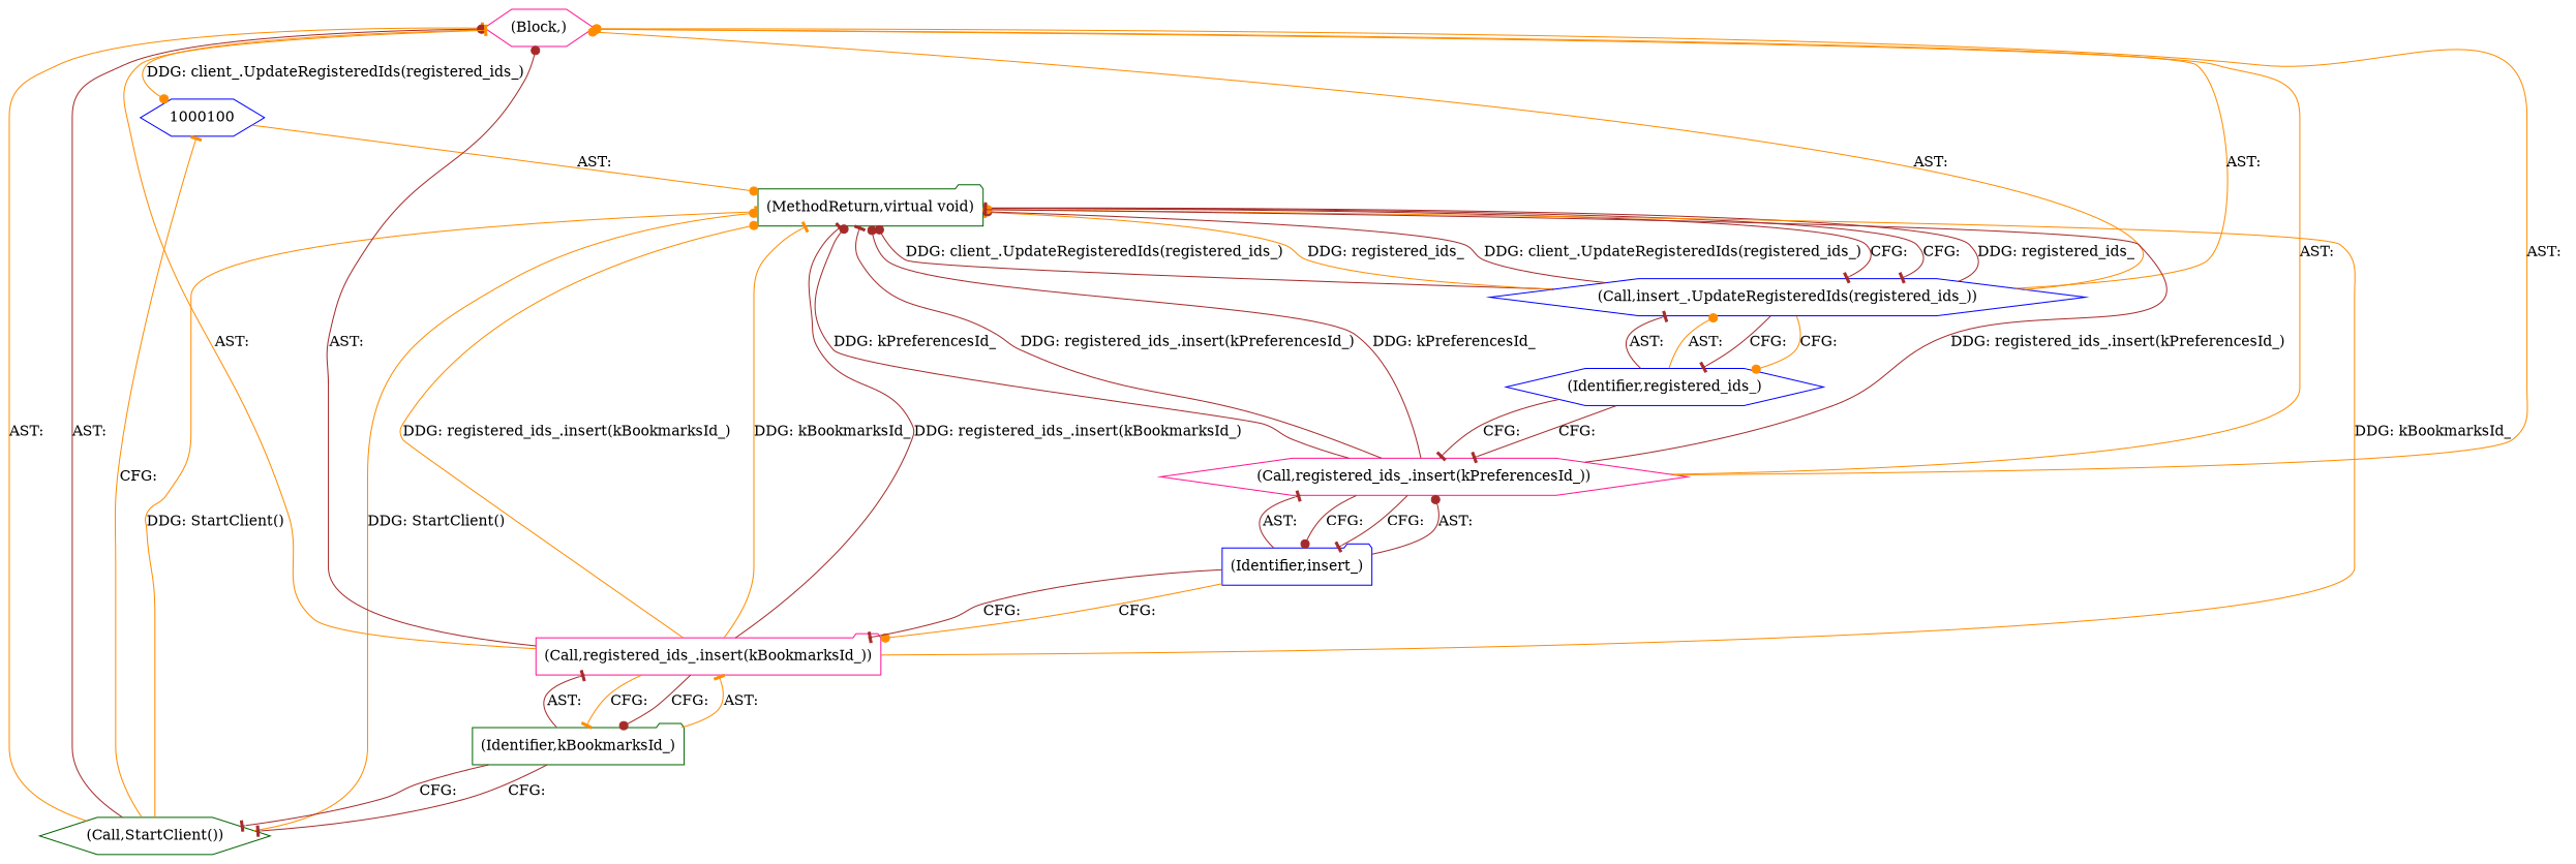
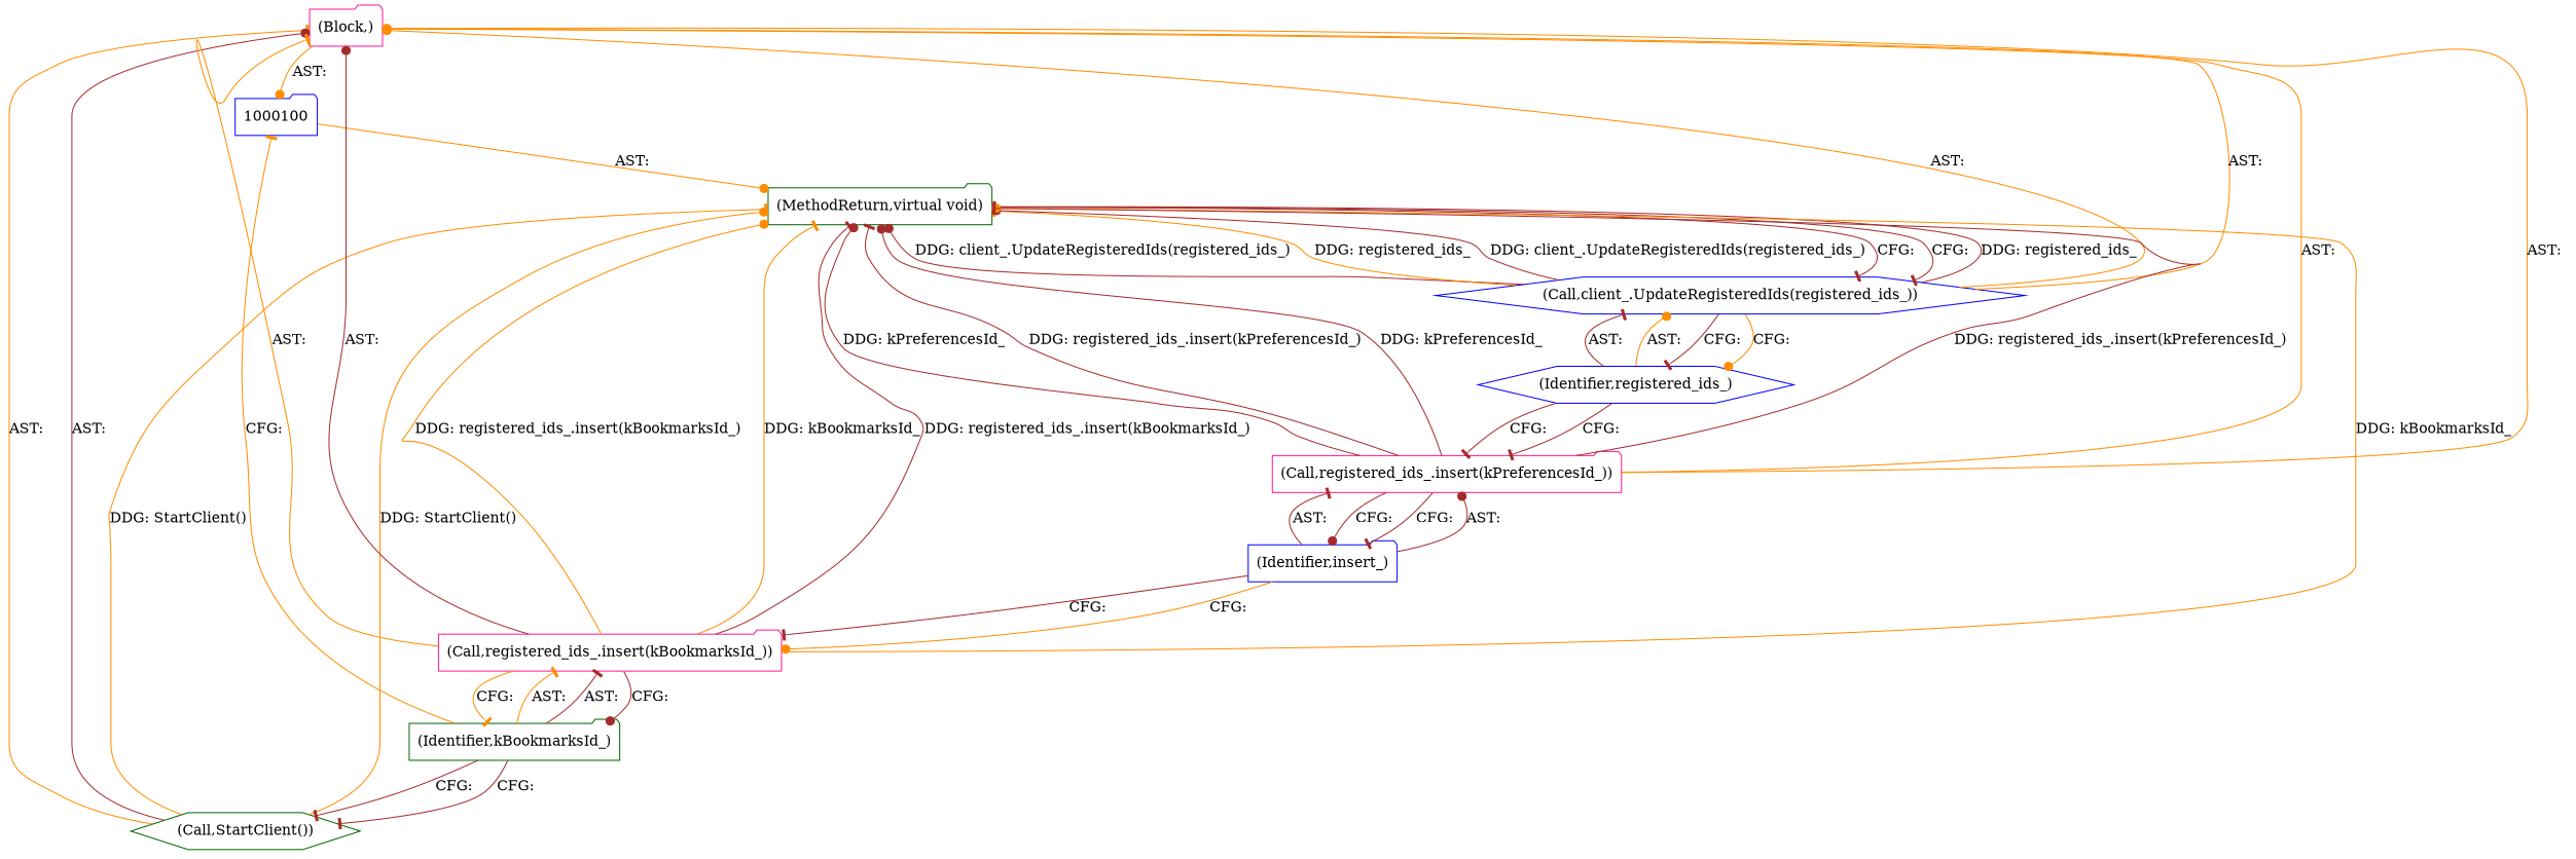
  digraph {
    node [color=blue shape=folder]
    edge [arrowhead=tee color=brown]
-   n1 [color=deeppink label="(Block,)" shape=hexagon]
-   1000100 [shape=hexagon]
+   n1 [color=deeppink label="(Block,)"]
+   1000100
    n3 [color=darkgreen label="(MethodReturn,virtual void)"]
-   n4 [label="(Call,insert_.UpdateRegisteredIds(registered_ids_))" shape=hexagon]
+   n4 [label="(Call,client_.UpdateRegisteredIds(registered_ids_))" shape=hexagon]
    n5 [label="(Identifier,registered_ids_)" shape=hexagon]
    n6 [color=darkgreen label="(Call,StartClient())" shape=hexagon]
    n7 [color=darkgreen label="(Identifier,kBookmarksId_)"]
    n8 [color=deeppink label="(Call,registered_ids_.insert(kBookmarksId_))"]
    n9 [label="(Identifier,insert_)"]
-   n10 [color=deeppink label="(Call,registered_ids_.insert(kPreferencesId_))" shape=hexagon]
-   n1 -> 1000100 [arrowhead=dot color=darkorange label="DDG: client_.UpdateRegisteredIds(registered_ids_)"]
+   n10 [color=deeppink label="(Call,registered_ids_.insert(kPreferencesId_))"]
+   n1 -> 1000100 [arrowhead=dot color=darkorange label="AST: "]
    1000100 -> n3 [arrowhead=dot color=darkorange label="AST: "]
    n3 -> n4 [label="CFG: "]
    n3 -> n4 [label="CFG: "]
    n4 -> n1 [arrowhead=dot color=darkorange label="AST: "]
    n4 -> n1 [arrowhead=dot color=darkorange label="AST: "]
    n4 -> n3 [label="DDG: registered_ids_"]
    n4 -> n3 [arrowhead=dot label="DDG: client_.UpdateRegisteredIds(registered_ids_)"]
    n4 -> n3 [color=darkorange label="DDG: registered_ids_"]
    n4 -> n3 [arrowhead=dot label="DDG: client_.UpdateRegisteredIds(registered_ids_)"]
    n4 -> n5 [label="CFG: "]
    n4 -> n5 [arrowhead=dot color=darkorange label="CFG: "]
    n5 -> n4 [label="AST: "]
    n5 -> n4 [arrowhead=dot color=darkorange label="AST: "]
    n5 -> n10 [label="CFG: "]
    n5 -> n10 [label="CFG: "]
    n6 -> n1 [color=darkorange label="AST: "]
    n6 -> n1 [arrowhead=dot label="AST: "]
-   n6 -> 1000100 [color=darkorange label="CFG: "]
+   n7 -> 1000100 [color=darkorange label="CFG: "]
    n6 -> n3 [color=darkorange label="DDG: StartClient()"]
    n6 -> n3 [arrowhead=dot color=darkorange label="DDG: StartClient()"]
    n7 -> n6 [label="CFG: "]
    n7 -> n6 [label="CFG: "]
    n7 -> n8 [color=darkorange label="AST: "]
    n7 -> n8 [label="AST: "]
    n8 -> n1 [color=darkorange label="AST: "]
    n8 -> n1 [arrowhead=dot label="AST: "]
    n8 -> n3 [color=darkorange label="DDG: kBookmarksId_"]
    n8 -> n3 [label="DDG: registered_ids_.insert(kBookmarksId_)"]
    n8 -> n3 [arrowhead=dot color=darkorange label="DDG: kBookmarksId_"]
    n8 -> n3 [arrowhead=dot color=darkorange label="DDG: registered_ids_.insert(kBookmarksId_)"]
    n8 -> n7 [color=darkorange label="CFG: "]
    n8 -> n7 [arrowhead=dot label="CFG: "]
    n9 -> n8 [arrowhead=dot color=darkorange label="CFG: "]
    n9 -> n8 [label="CFG: "]
    n9 -> n10 [arrowhead=dot label="AST: "]
    n9 -> n10 [label="AST: "]
    n10 -> n1 [arrowhead=dot color=darkorange label="AST: "]
    n10 -> n1 [arrowhead=dot color=darkorange label="AST: "]
    n10 -> n3 [label="DDG: registered_ids_.insert(kPreferencesId_)"]
    n10 -> n3 [arrowhead=dot label="DDG: kPreferencesId_"]
    n10 -> n3 [label="DDG: registered_ids_.insert(kPreferencesId_)"]
    n10 -> n3 [arrowhead=dot label="DDG: kPreferencesId_"]
    n10 -> n9 [arrowhead=dot label="CFG: "]
    n10 -> n9 [label="CFG: "]
  }
